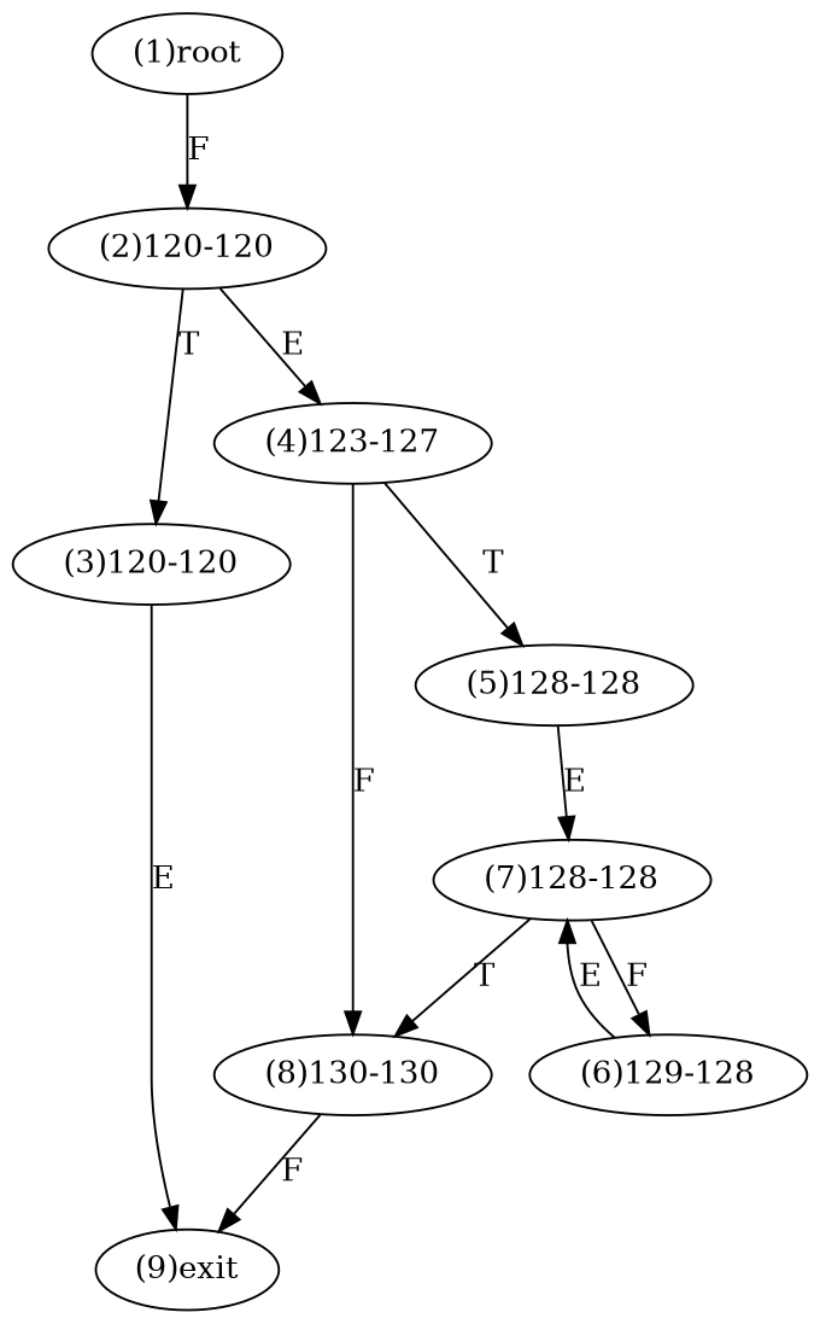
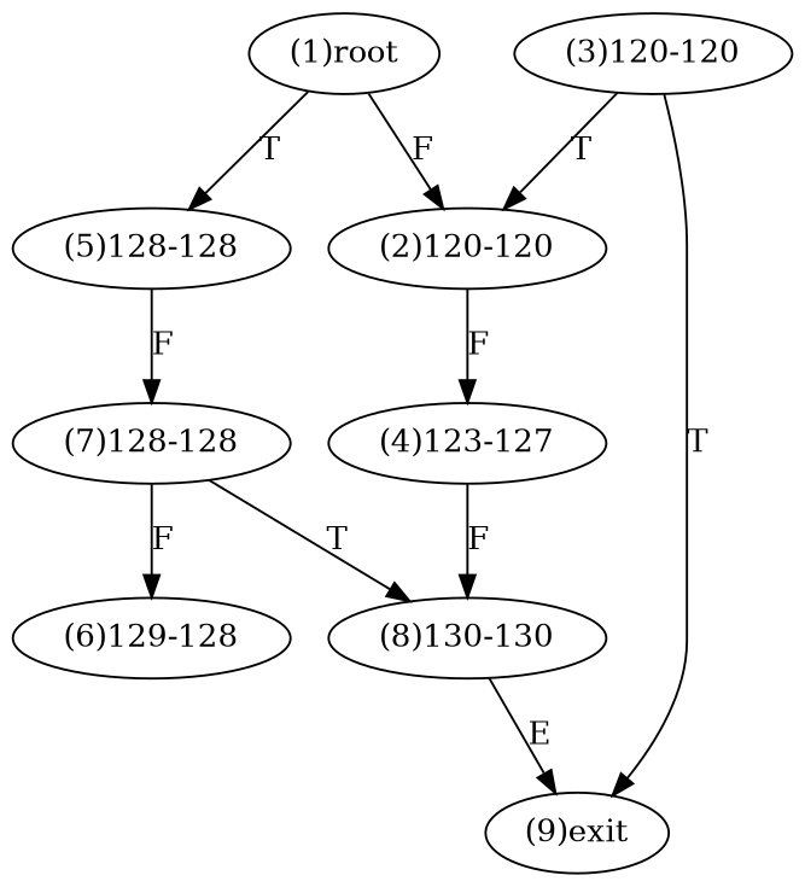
  digraph {
    n1 [label="(1)root"]
    n2 [label="(2)120-120"]
    n3 [label="(3)120-120"]
    n4 [label="(4)123-127"]
    n5 [label="(9)exit"]
    n6 [label="(5)128-128"]
    n7 [label="(8)130-130"]
    n8 [label="(7)128-128"]
    n9 [label="(6)129-128"]
    n1 -> n2 [label=F]
-   n2 -> n3 [label=T]
-   n2 -> n4 [label=E]
-   n3 -> n5 [label=E]
-   n4 -> n6 [label=T]
+   n3 -> n2 [label=T]
+   n2 -> n4 [label=F]
+   n3 -> n5 [label=T]
+   n1 -> n6 [label=T]
    n4 -> n7 [label=F]
-   n6 -> n8 [label=E]
-   n7 -> n5 [label=F]
+   n6 -> n8 [label=F]
+   n7 -> n5 [label=E]
    n8 -> n7 [label=T]
    n8 -> n9 [label=F]
-   n9 -> n8 [label=E]
  }
